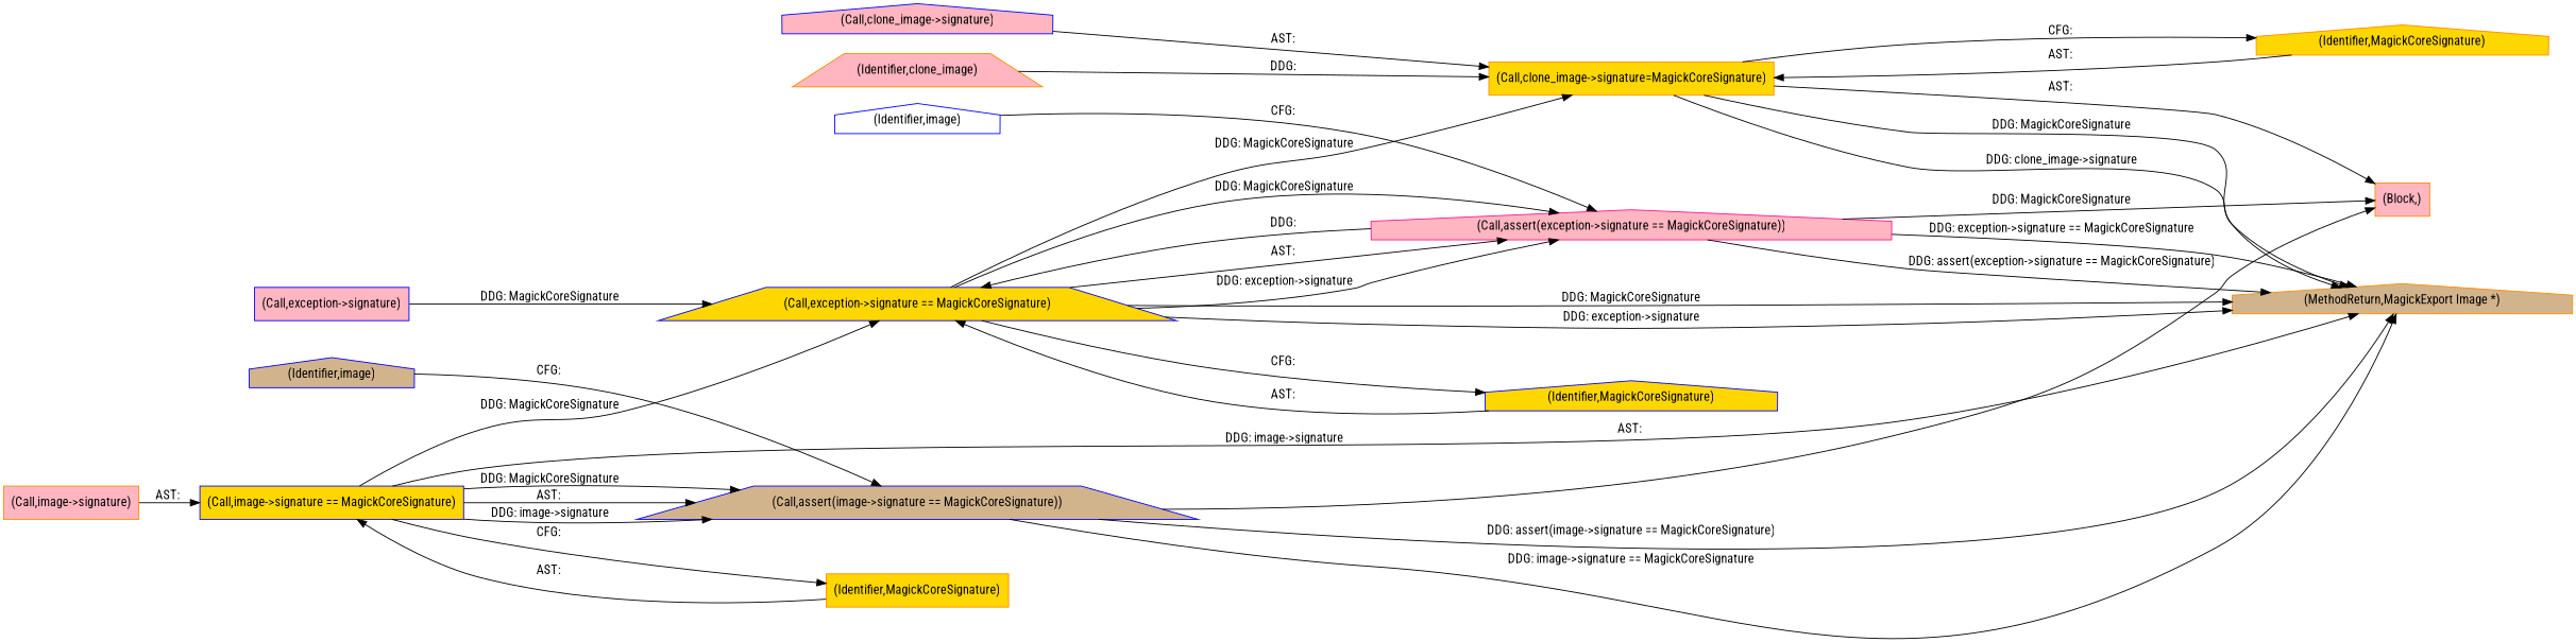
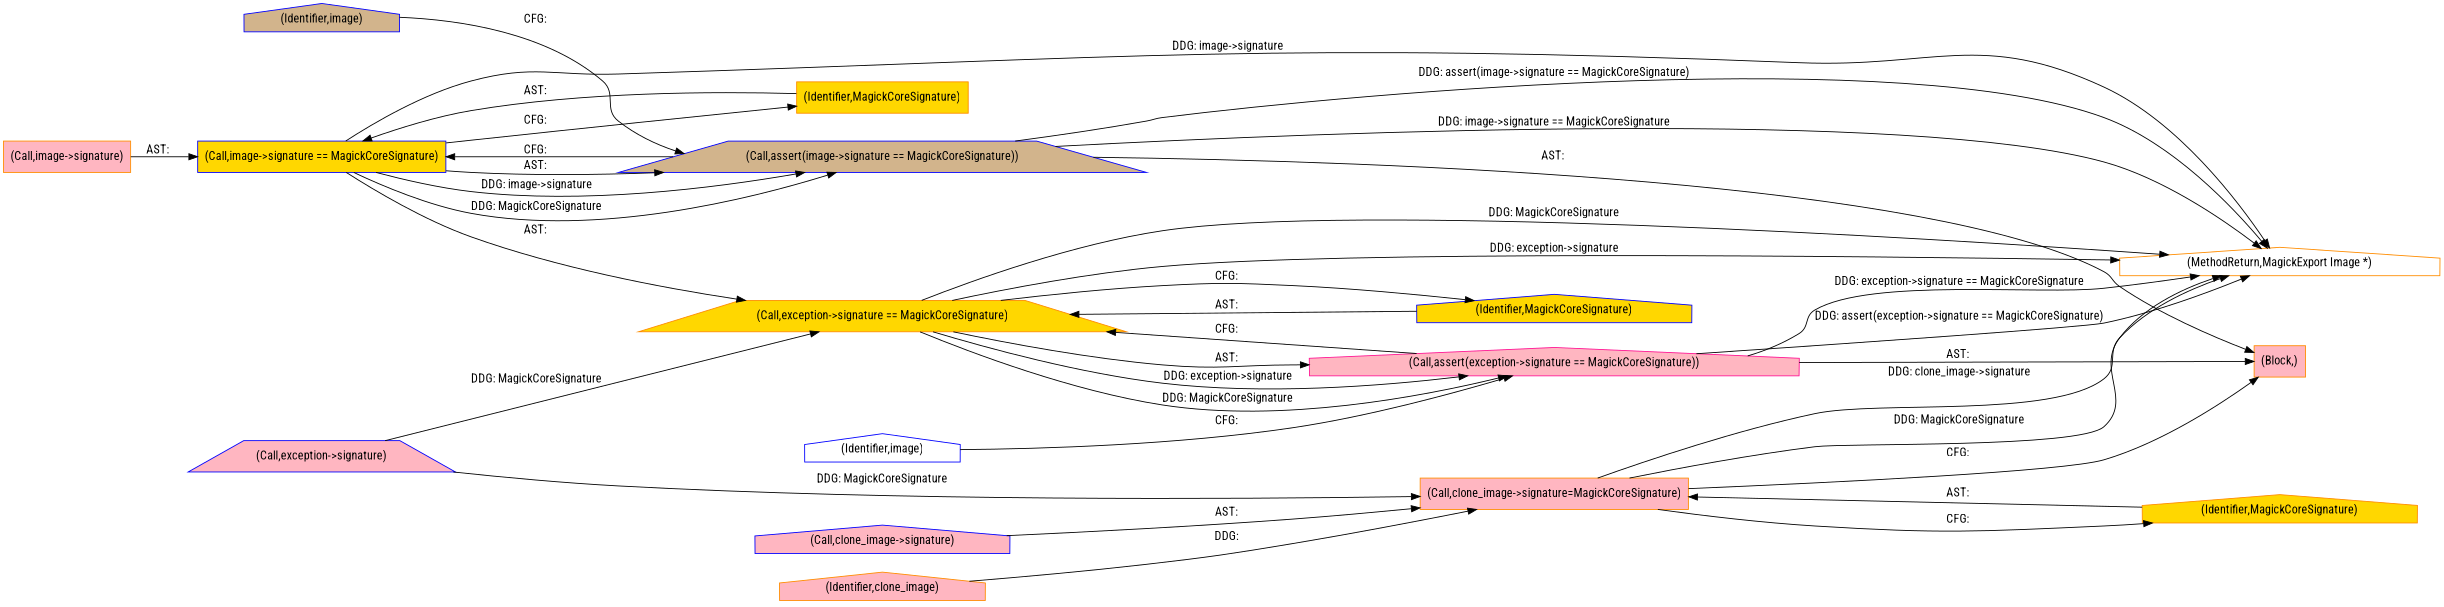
  digraph {
    fontname="Roboto Condensed"
    rankdir=LR
    node [color=blue fillcolor=lightpink fontname="Roboto Condensed" shape=house style=filled]
    edge [fontname="Roboto Condensed"]
    n1 [fillcolor=gold label="(Call,image->signature == MagickCoreSignature)" shape=box]
    n2 [fillcolor=tan label="(Call,assert(image->signature == MagickCoreSignature))" shape=trapezium]
-   n3 [fillcolor=gold label="(Call,exception->signature == MagickCoreSignature)" shape=trapezium]
-   n4 [color=darkorange fillcolor=tan label="(MethodReturn,MagickExport Image *)"]
+   n3 [color=darkorange fillcolor=gold label="(Call,exception->signature == MagickCoreSignature)" shape=trapezium]
+   n4 [color=darkorange fillcolor=white label="(MethodReturn,MagickExport Image *)"]
    n5 [color=darkorange fillcolor=gold label="(Identifier,MagickCoreSignature)" shape=box]
    n6 [color=darkorange label="(Block,)" shape=box]
    n7 [color=deeppink label="(Call,assert(exception->signature == MagickCoreSignature))"]
-   n8 [color=darkorange fillcolor=gold label="(Call,clone_image->signature=MagickCoreSignature)" shape=box]
+   n8 [color=darkorange label="(Call,clone_image->signature=MagickCoreSignature)" shape=box]
    n9 [fillcolor=gold label="(Identifier,MagickCoreSignature)"]
    n10 [color=darkorange fillcolor=gold label="(Identifier,MagickCoreSignature)"]
-   n11 [label="(Call,exception->signature)" shape=box]
+   n11 [label="(Call,exception->signature)" shape=trapezium]
    n12 [fillcolor=white label="(Identifier,image)"]
    n13 [fillcolor=tan label="(Identifier,image)"]
    n14 [color=darkorange label="(Call,image->signature)" shape=box]
    n15 [label="(Call,clone_image->signature)"]
-   n16 [color=darkorange label="(Identifier,clone_image)" shape=trapezium]
+   n16 [color=darkorange label="(Identifier,clone_image)"]
    n1 -> n2 [label="AST: "]
    n1 -> n2 [label="DDG: image->signature"]
    n1 -> n2 [label="DDG: MagickCoreSignature"]
-   n1 -> n3 [label="DDG: MagickCoreSignature"]
+   n1 -> n3 [label="AST: "]
    n1 -> n4 [label="DDG: image->signature"]
    n1 -> n5 [label="CFG: "]
+   n2 -> n1 [label="CFG: "]
    n2 -> n4 [label="DDG: assert(image->signature == MagickCoreSignature)"]
    n2 -> n4 [label="DDG: image->signature == MagickCoreSignature"]
    n2 -> n6 [label="AST: "]
    n3 -> n4 [label="DDG: MagickCoreSignature"]
    n3 -> n4 [label="DDG: exception->signature"]
    n3 -> n7 [label="AST: "]
    n3 -> n7 [label="DDG: exception->signature"]
    n3 -> n7 [label="DDG: MagickCoreSignature"]
-   n3 -> n8 [label="DDG: MagickCoreSignature"]
+   n11 -> n8 [label="DDG: MagickCoreSignature"]
    n3 -> n9 [label="CFG: "]
    n5 -> n1 [label="AST: "]
-   n7 -> n3 [label="DDG: "]
+   n7 -> n3 [label="CFG: "]
    n7 -> n4 [label="DDG: assert(exception->signature == MagickCoreSignature)"]
    n7 -> n4 [label="DDG: exception->signature == MagickCoreSignature"]
-   n7 -> n6 [label="DDG: MagickCoreSignature"]
+   n7 -> n6 [label="AST: "]
    n8 -> n4 [label="DDG: MagickCoreSignature"]
    n8 -> n4 [label="DDG: clone_image->signature"]
-   n8 -> n6 [label="AST: "]
+   n8 -> n6 [label="CFG: "]
    n8 -> n10 [label="CFG: "]
    n9 -> n3 [label="AST: "]
    n10 -> n8 [label="AST: "]
    n11 -> n3 [label="DDG: MagickCoreSignature"]
    n12 -> n7 [label="CFG: "]
    n13 -> n2 [label="CFG: "]
    n14 -> n1 [label="AST: "]
    n15 -> n8 [label="AST: "]
    n16 -> n8 [label="DDG: "]
  }
